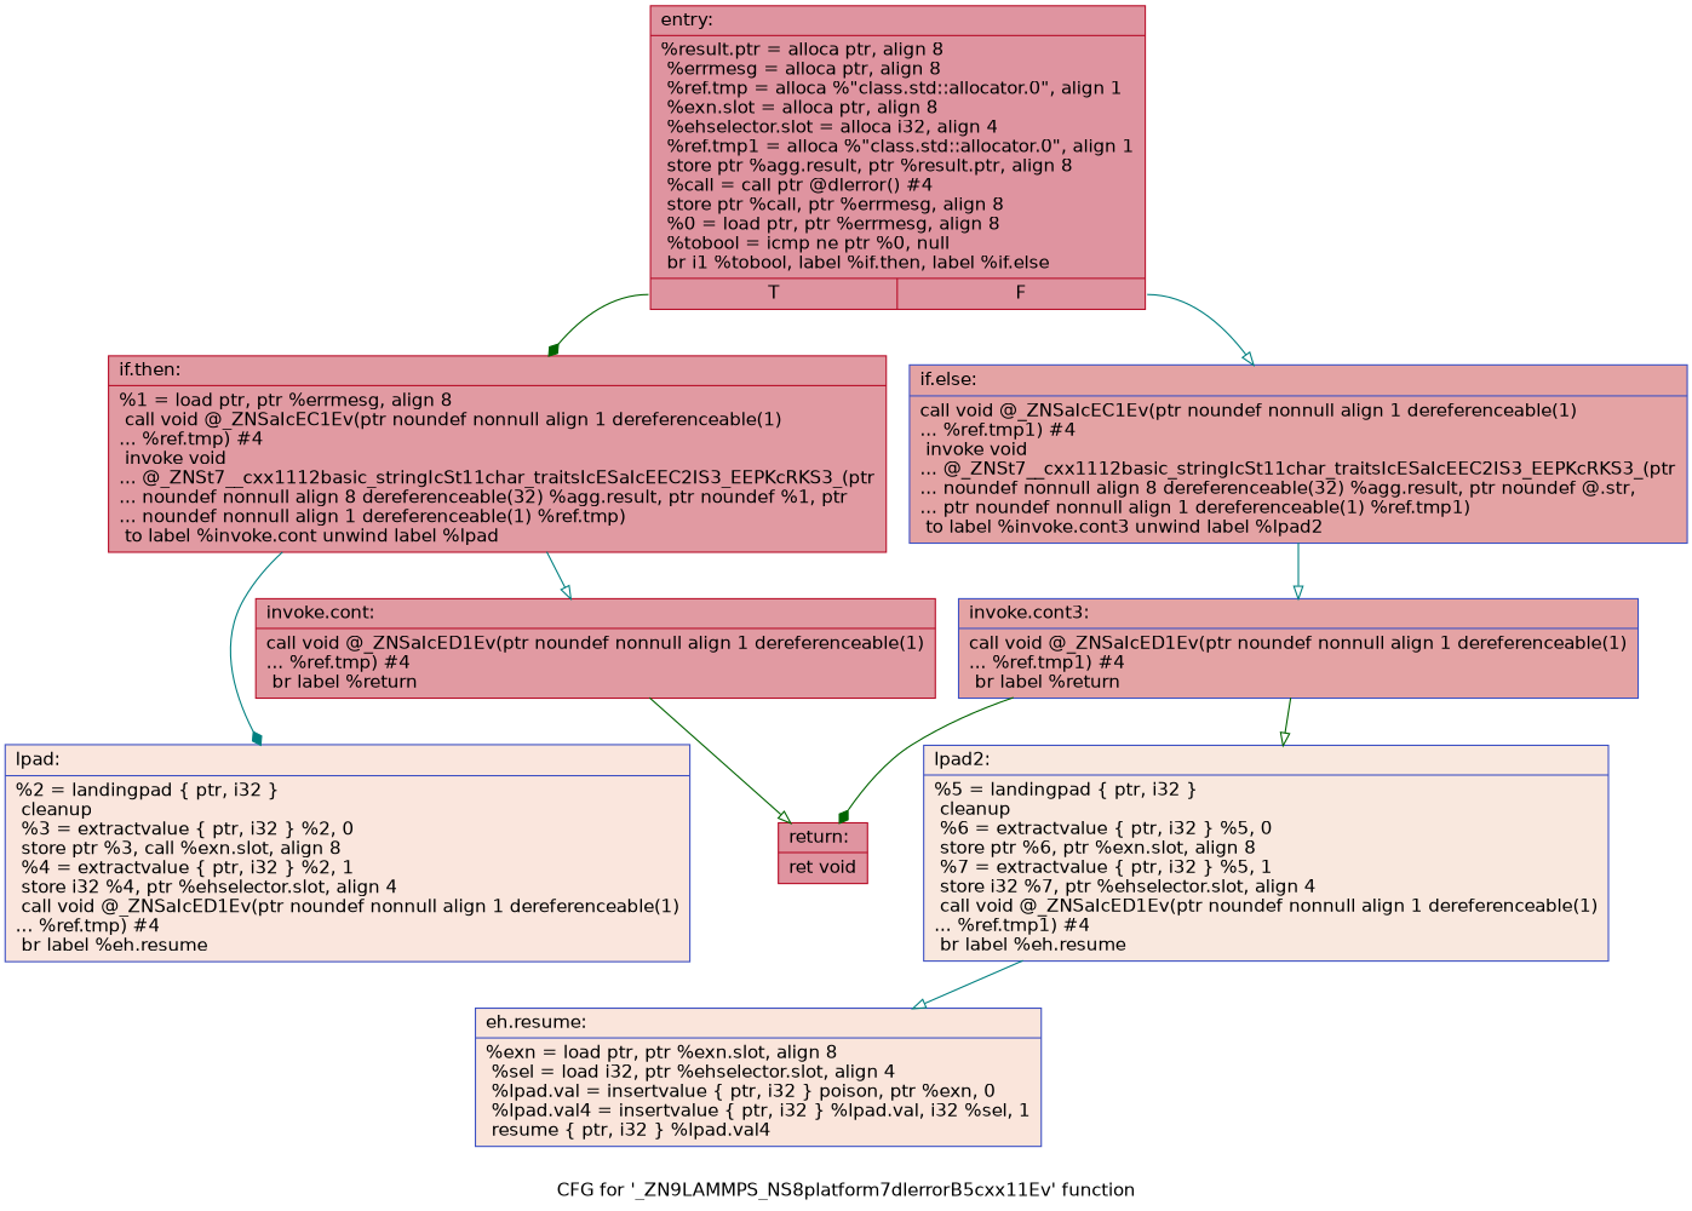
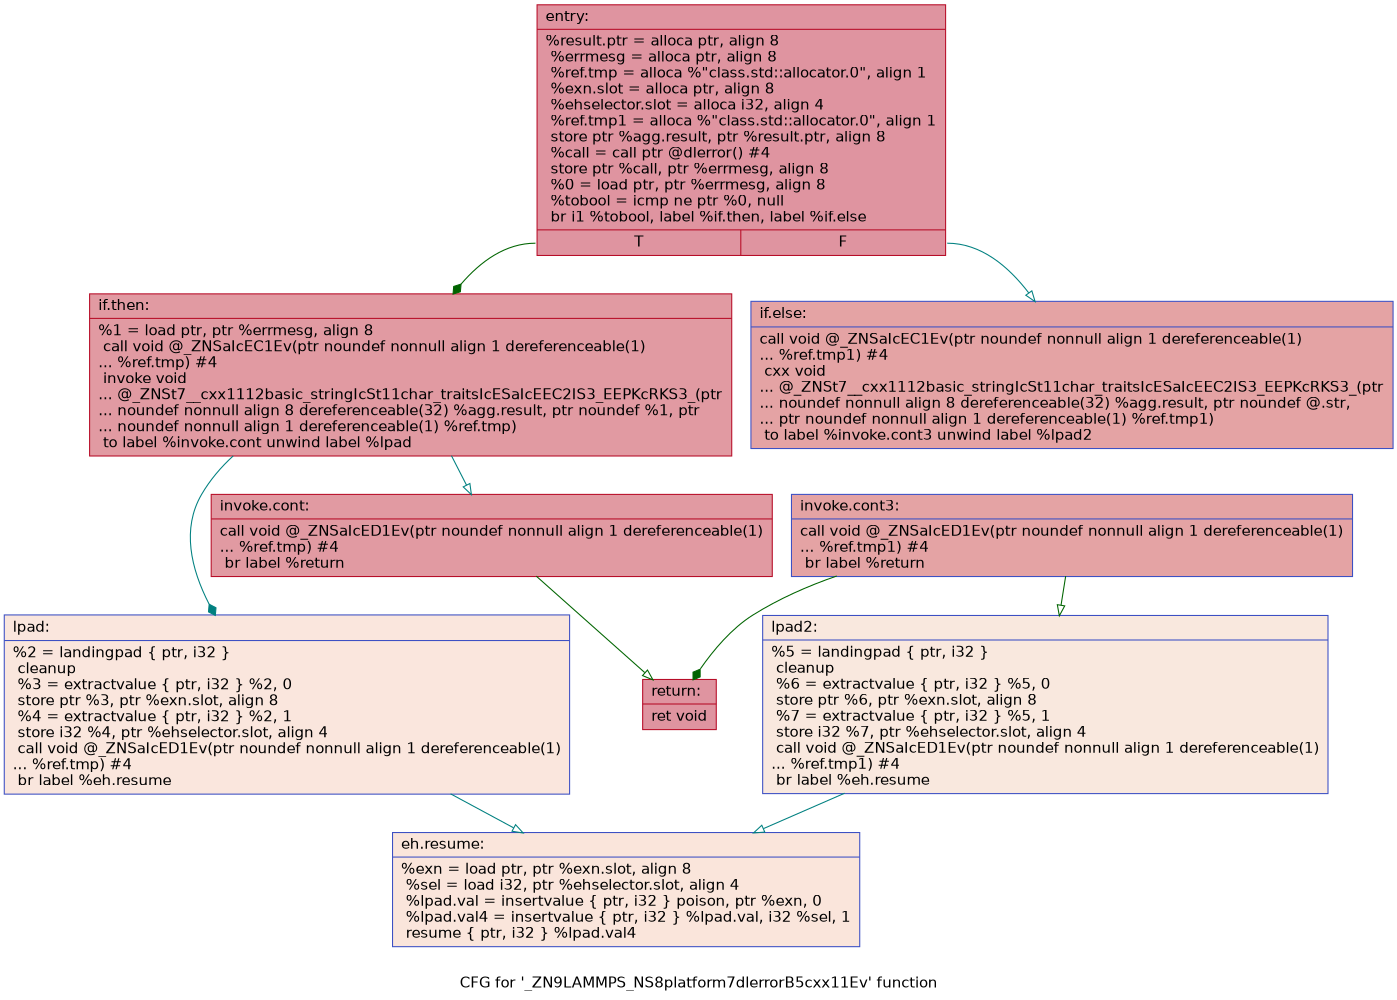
  digraph {
    fontname="DejaVu Sans"
    label="CFG for '_ZN9LAMMPS_NS8platform7dlerrorB5cxx11Ev' function"
    node [color="#3d50c3ff" fillcolor="#b70d2870" fontname="DejaVu Sans" shape=record style=filled]
    edge [arrowhead=onormal color=teal fontname="DejaVu Sans"]
    n1 [color="#b70d28ff" label="{entry:\l|  %result.ptr = alloca ptr, align 8\l  %errmesg = alloca ptr, align 8\l  %ref.tmp = alloca %\"class.std::allocator.0\", align 1\l  %exn.slot = alloca ptr, align 8\l  %ehselector.slot = alloca i32, align 4\l  %ref.tmp1 = alloca %\"class.std::allocator.0\", align 1\l  store ptr %agg.result, ptr %result.ptr, align 8\l  %call = call ptr @dlerror() #4\l  store ptr %call, ptr %errmesg, align 8\l  %0 = load ptr, ptr %errmesg, align 8\l  %tobool = icmp ne ptr %0, null\l  br i1 %tobool, label %if.then, label %if.else\l|{<s0>T|<s1>F}}"]
    n2 [color="#b70d28ff" fillcolor="#bb1b2c70" label="{if.then:\l|  %1 = load ptr, ptr %errmesg, align 8\l  call void @_ZNSaIcEC1Ev(ptr noundef nonnull align 1 dereferenceable(1)\l... %ref.tmp) #4\l  invoke void\l... @_ZNSt7__cxx1112basic_stringIcSt11char_traitsIcESaIcEEC2IS3_EEPKcRKS3_(ptr\l... noundef nonnull align 8 dereferenceable(32) %agg.result, ptr noundef %1, ptr\l... noundef nonnull align 1 dereferenceable(1) %ref.tmp)\l          to label %invoke.cont unwind label %lpad\l}"]
-   n3 [fillcolor="#c32e3170" label="{if.else:\l|  call void @_ZNSaIcEC1Ev(ptr noundef nonnull align 1 dereferenceable(1)\l... %ref.tmp1) #4\l  invoke void\l... @_ZNSt7__cxx1112basic_stringIcSt11char_traitsIcESaIcEEC2IS3_EEPKcRKS3_(ptr\l... noundef nonnull align 8 dereferenceable(32) %agg.result, ptr noundef @.str,\l... ptr noundef nonnull align 1 dereferenceable(1) %ref.tmp1)\l          to label %invoke.cont3 unwind label %lpad2\l}"]
+   n3 [fillcolor="#c32e3170" label="{if.else:\l|  call void @_ZNSaIcEC1Ev(ptr noundef nonnull align 1 dereferenceable(1)\l... %ref.tmp1) #4\l  cxx void\l... @_ZNSt7__cxx1112basic_stringIcSt11char_traitsIcESaIcEEC2IS3_EEPKcRKS3_(ptr\l... noundef nonnull align 8 dereferenceable(32) %agg.result, ptr noundef @.str,\l... ptr noundef nonnull align 1 dereferenceable(1) %ref.tmp1)\l          to label %invoke.cont3 unwind label %lpad2\l}"]
    n4 [color="#b70d28ff" fillcolor="#bb1b2c70" label="{invoke.cont:\l|  call void @_ZNSaIcED1Ev(ptr noundef nonnull align 1 dereferenceable(1)\l... %ref.tmp) #4\l  br label %return\l}"]
-   n5 [fillcolor="#f3c7b170" label="{lpad:\l|  %2 = landingpad \{ ptr, i32 \}\l          cleanup\l  %3 = extractvalue \{ ptr, i32 \} %2, 0\l  store ptr %3, call %exn.slot, align 8\l  %4 = extractvalue \{ ptr, i32 \} %2, 1\l  store i32 %4, ptr %ehselector.slot, align 4\l  call void @_ZNSaIcED1Ev(ptr noundef nonnull align 1 dereferenceable(1)\l... %ref.tmp) #4\l  br label %eh.resume\l}"]
+   n5 [fillcolor="#f3c7b170" label="{lpad:\l|  %2 = landingpad \{ ptr, i32 \}\l          cleanup\l  %3 = extractvalue \{ ptr, i32 \} %2, 0\l  store ptr %3, ptr %exn.slot, align 8\l  %4 = extractvalue \{ ptr, i32 \} %2, 1\l  store i32 %4, ptr %ehselector.slot, align 4\l  call void @_ZNSaIcED1Ev(ptr noundef nonnull align 1 dereferenceable(1)\l... %ref.tmp) #4\l  br label %eh.resume\l}"]
    n6 [fillcolor="#c32e3170" label="{invoke.cont3:\l|  call void @_ZNSaIcED1Ev(ptr noundef nonnull align 1 dereferenceable(1)\l... %ref.tmp1) #4\l  br label %return\l}"]
    n7 [color="#b70d28ff" label="{return:\l|  ret void\l}"]
    n8 [fillcolor="#f4c5ad70" label="{eh.resume:\l|  %exn = load ptr, ptr %exn.slot, align 8\l  %sel = load i32, ptr %ehselector.slot, align 4\l  %lpad.val = insertvalue \{ ptr, i32 \} poison, ptr %exn, 0\l  %lpad.val4 = insertvalue \{ ptr, i32 \} %lpad.val, i32 %sel, 1\l  resume \{ ptr, i32 \} %lpad.val4\l}"]
    n9 [fillcolor="#f2cab570" label="{lpad2:\l|  %5 = landingpad \{ ptr, i32 \}\l          cleanup\l  %6 = extractvalue \{ ptr, i32 \} %5, 0\l  store ptr %6, ptr %exn.slot, align 8\l  %7 = extractvalue \{ ptr, i32 \} %5, 1\l  store i32 %7, ptr %ehselector.slot, align 4\l  call void @_ZNSaIcED1Ev(ptr noundef nonnull align 1 dereferenceable(1)\l... %ref.tmp1) #4\l  br label %eh.resume\l}"]
    n1 -> n2 [arrowhead=diamond color=darkgreen tailport=s0]
    n1 -> n3 [tailport=s1]
    n2 -> n4
    n2 -> n5 [arrowhead=diamond]
-   n3 -> n6
    n4 -> n7 [color=darkgreen]
+   n5 -> n8
    n6 -> n7 [arrowhead=diamond color=darkgreen]
    n6 -> n9 [color=darkgreen]
    n9 -> n8
  }
